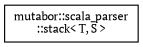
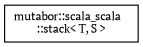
  digraph {
    rankdir=LR
    fontname="PT Serif"
-   n1 [color=black fillcolor=white fontname="PT Serif" fontsize=10 height=0.2 label="mutabor::scala_parser\l::stack\< T, S \>" shape=record style=filled width=0.4]
+   n1 [color=black fillcolor=white fontname="PT Serif" fontsize=10 height=0.2 label="mutabor::scala_scala\l::stack\< T, S \>" shape=record style=filled width=0.4]
  }
